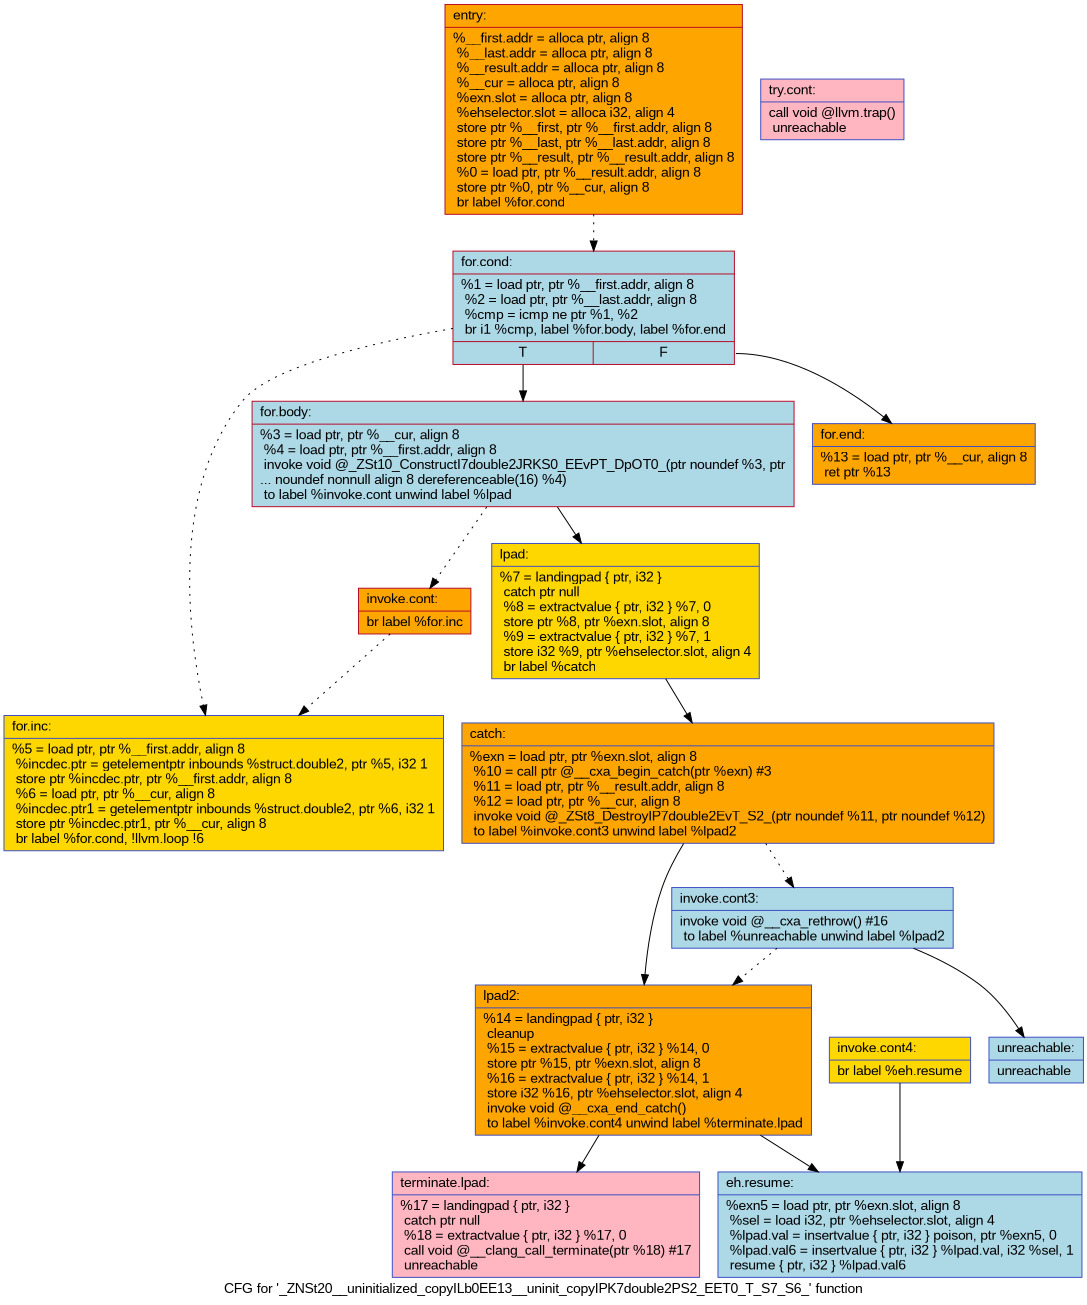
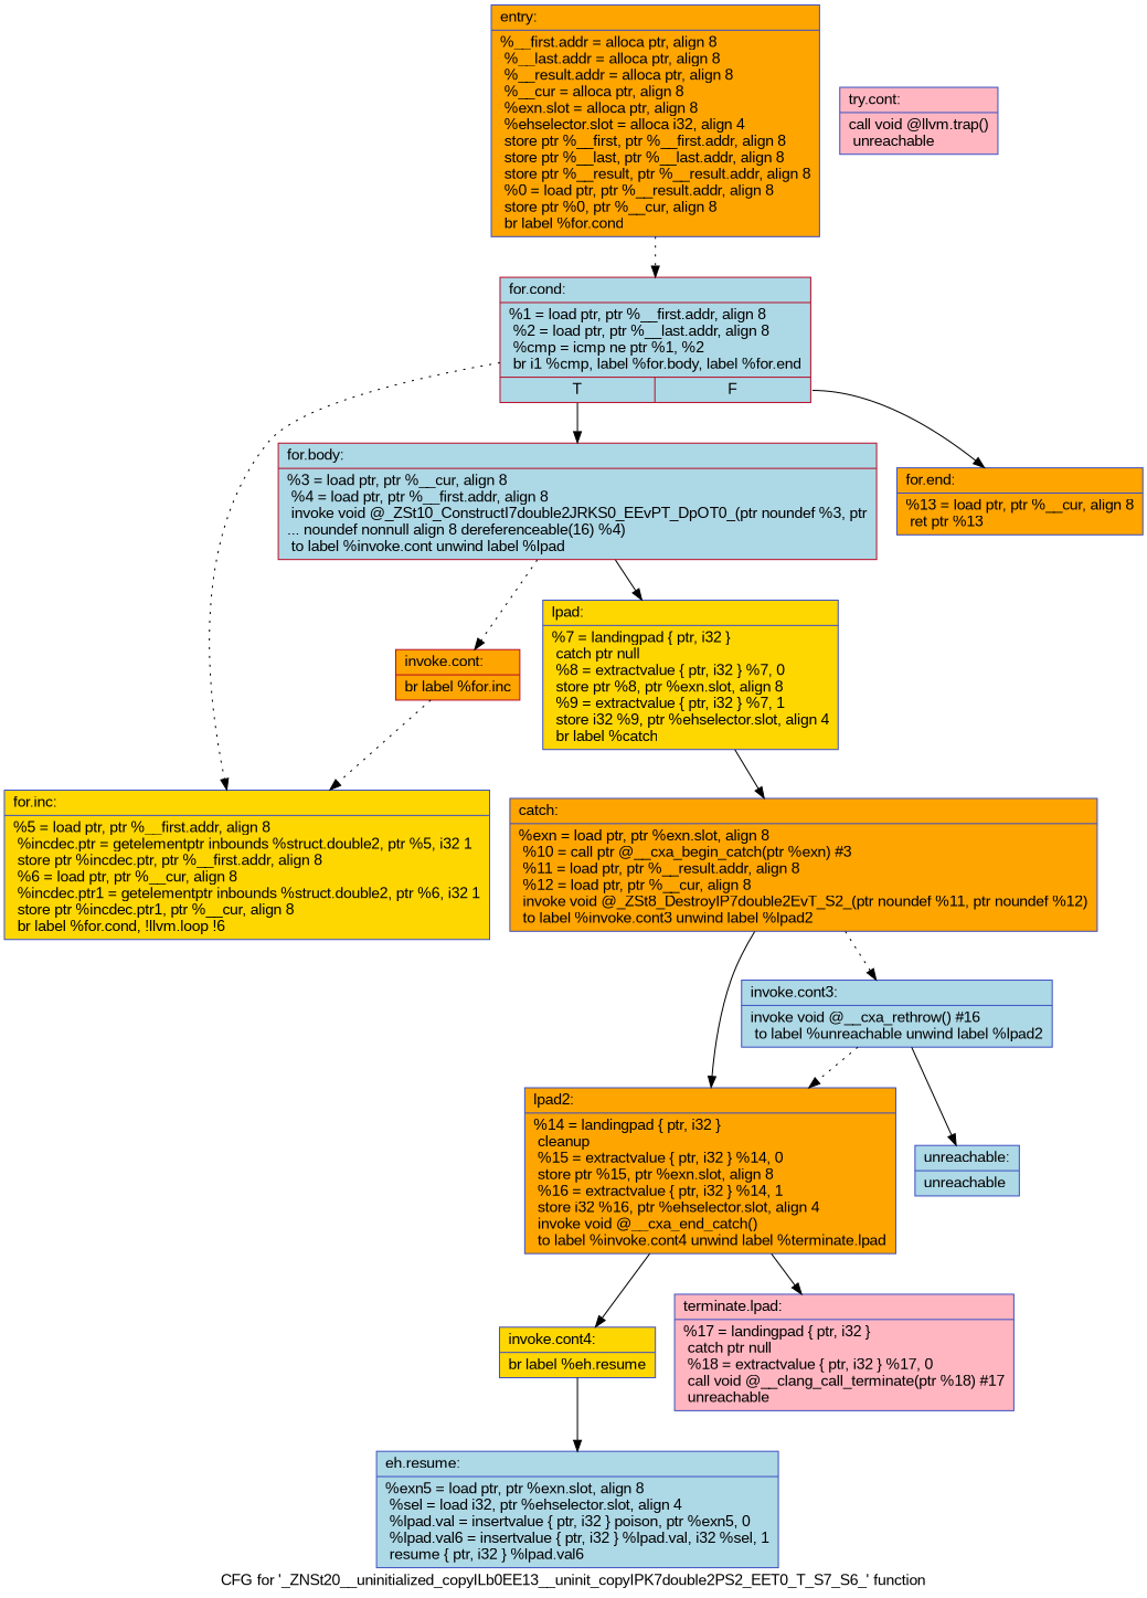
  digraph {
    fontname="Liberation Sans"
    label="CFG for '_ZNSt20__uninitialized_copyILb0EE13__uninit_copyIPK7double2PS2_EET0_T_S7_S6_' function"
    node [color="#3d50c3ff" fillcolor=orange fontname="Liberation Sans" shape=record style=filled]
    edge [fontname="Liberation Sans" style=solid]
-   n1 [color="#b70d28ff" label="{entry:\l|  %__first.addr = alloca ptr, align 8\l  %__last.addr = alloca ptr, align 8\l  %__result.addr = alloca ptr, align 8\l  %__cur = alloca ptr, align 8\l  %exn.slot = alloca ptr, align 8\l  %ehselector.slot = alloca i32, align 4\l  store ptr %__first, ptr %__first.addr, align 8\l  store ptr %__last, ptr %__last.addr, align 8\l  store ptr %__result, ptr %__result.addr, align 8\l  %0 = load ptr, ptr %__result.addr, align 8\l  store ptr %0, ptr %__cur, align 8\l  br label %for.cond\l}"]
+   n1 [label="{entry:\l|  %__first.addr = alloca ptr, align 8\l  %__last.addr = alloca ptr, align 8\l  %__result.addr = alloca ptr, align 8\l  %__cur = alloca ptr, align 8\l  %exn.slot = alloca ptr, align 8\l  %ehselector.slot = alloca i32, align 4\l  store ptr %__first, ptr %__first.addr, align 8\l  store ptr %__last, ptr %__last.addr, align 8\l  store ptr %__result, ptr %__result.addr, align 8\l  %0 = load ptr, ptr %__result.addr, align 8\l  store ptr %0, ptr %__cur, align 8\l  br label %for.cond\l}"]
    n2 [color="#b70d28ff" fillcolor=lightblue label="{for.cond:\l|  %1 = load ptr, ptr %__first.addr, align 8\l  %2 = load ptr, ptr %__last.addr, align 8\l  %cmp = icmp ne ptr %1, %2\l  br i1 %cmp, label %for.body, label %for.end\l|{<s0>T|<s1>F}}"]
    n3 [color="#b70d28ff" fillcolor=lightblue label="{for.body:\l|  %3 = load ptr, ptr %__cur, align 8\l  %4 = load ptr, ptr %__first.addr, align 8\l  invoke void @_ZSt10_ConstructI7double2JRKS0_EEvPT_DpOT0_(ptr noundef %3, ptr\l... noundef nonnull align 8 dereferenceable(16) %4)\l          to label %invoke.cont unwind label %lpad\l}"]
    n4 [label="{for.end:\l|  %13 = load ptr, ptr %__cur, align 8\l  ret ptr %13\l}"]
    n5 [fillcolor=gold label="{for.inc:\l|  %5 = load ptr, ptr %__first.addr, align 8\l  %incdec.ptr = getelementptr inbounds %struct.double2, ptr %5, i32 1\l  store ptr %incdec.ptr, ptr %__first.addr, align 8\l  %6 = load ptr, ptr %__cur, align 8\l  %incdec.ptr1 = getelementptr inbounds %struct.double2, ptr %6, i32 1\l  store ptr %incdec.ptr1, ptr %__cur, align 8\l  br label %for.cond, !llvm.loop !6\l}"]
    n6 [color="#b70d28ff" label="{invoke.cont:\l|  br label %for.inc\l}"]
    n7 [fillcolor=gold label="{lpad:\l|  %7 = landingpad \{ ptr, i32 \}\l          catch ptr null\l  %8 = extractvalue \{ ptr, i32 \} %7, 0\l  store ptr %8, ptr %exn.slot, align 8\l  %9 = extractvalue \{ ptr, i32 \} %7, 1\l  store i32 %9, ptr %ehselector.slot, align 4\l  br label %catch\l}"]
    n8 [label="{catch:\l|  %exn = load ptr, ptr %exn.slot, align 8\l  %10 = call ptr @__cxa_begin_catch(ptr %exn) #3\l  %11 = load ptr, ptr %__result.addr, align 8\l  %12 = load ptr, ptr %__cur, align 8\l  invoke void @_ZSt8_DestroyIP7double2EvT_S2_(ptr noundef %11, ptr noundef %12)\l          to label %invoke.cont3 unwind label %lpad2\l}"]
    n9 [fillcolor=lightblue label="{invoke.cont3:\l|  invoke void @__cxa_rethrow() #16\l          to label %unreachable unwind label %lpad2\l}"]
    n10 [label="{lpad2:\l|  %14 = landingpad \{ ptr, i32 \}\l          cleanup\l  %15 = extractvalue \{ ptr, i32 \} %14, 0\l  store ptr %15, ptr %exn.slot, align 8\l  %16 = extractvalue \{ ptr, i32 \} %14, 1\l  store i32 %16, ptr %ehselector.slot, align 4\l  invoke void @__cxa_end_catch()\l          to label %invoke.cont4 unwind label %terminate.lpad\l}"]
    n11 [fillcolor=lightblue label="{unreachable:\l|  unreachable\l}"]
    n12 [fillcolor=gold label="{invoke.cont4:\l|  br label %eh.resume\l}"]
    n13 [fillcolor=lightpink label="{terminate.lpad:\l|  %17 = landingpad \{ ptr, i32 \}\l          catch ptr null\l  %18 = extractvalue \{ ptr, i32 \} %17, 0\l  call void @__clang_call_terminate(ptr %18) #17\l  unreachable\l}"]
    n14 [fillcolor=lightblue label="{eh.resume:\l|  %exn5 = load ptr, ptr %exn.slot, align 8\l  %sel = load i32, ptr %ehselector.slot, align 4\l  %lpad.val = insertvalue \{ ptr, i32 \} poison, ptr %exn5, 0\l  %lpad.val6 = insertvalue \{ ptr, i32 \} %lpad.val, i32 %sel, 1\l  resume \{ ptr, i32 \} %lpad.val6\l}"]
    n15 [fillcolor=lightpink label="{try.cont:\l|  call void @llvm.trap()\l  unreachable\l}"]
    n1 -> n2 [style=dotted]
    n2 -> n3 [tailport=s0]
    n2 -> n4 [tailport=s1]
    n2 -> n5 [style=dotted]
    n3 -> n6 [style=dotted]
    n3 -> n7
    n6 -> n5 [style=dotted]
    n7 -> n8
    n8 -> n9 [style=dotted]
    n8 -> n10
    n9 -> n10 [style=dotted]
    n9 -> n11
-   n10 -> n14
+   n10 -> n12
    n10 -> n13
    n12 -> n14
  }
